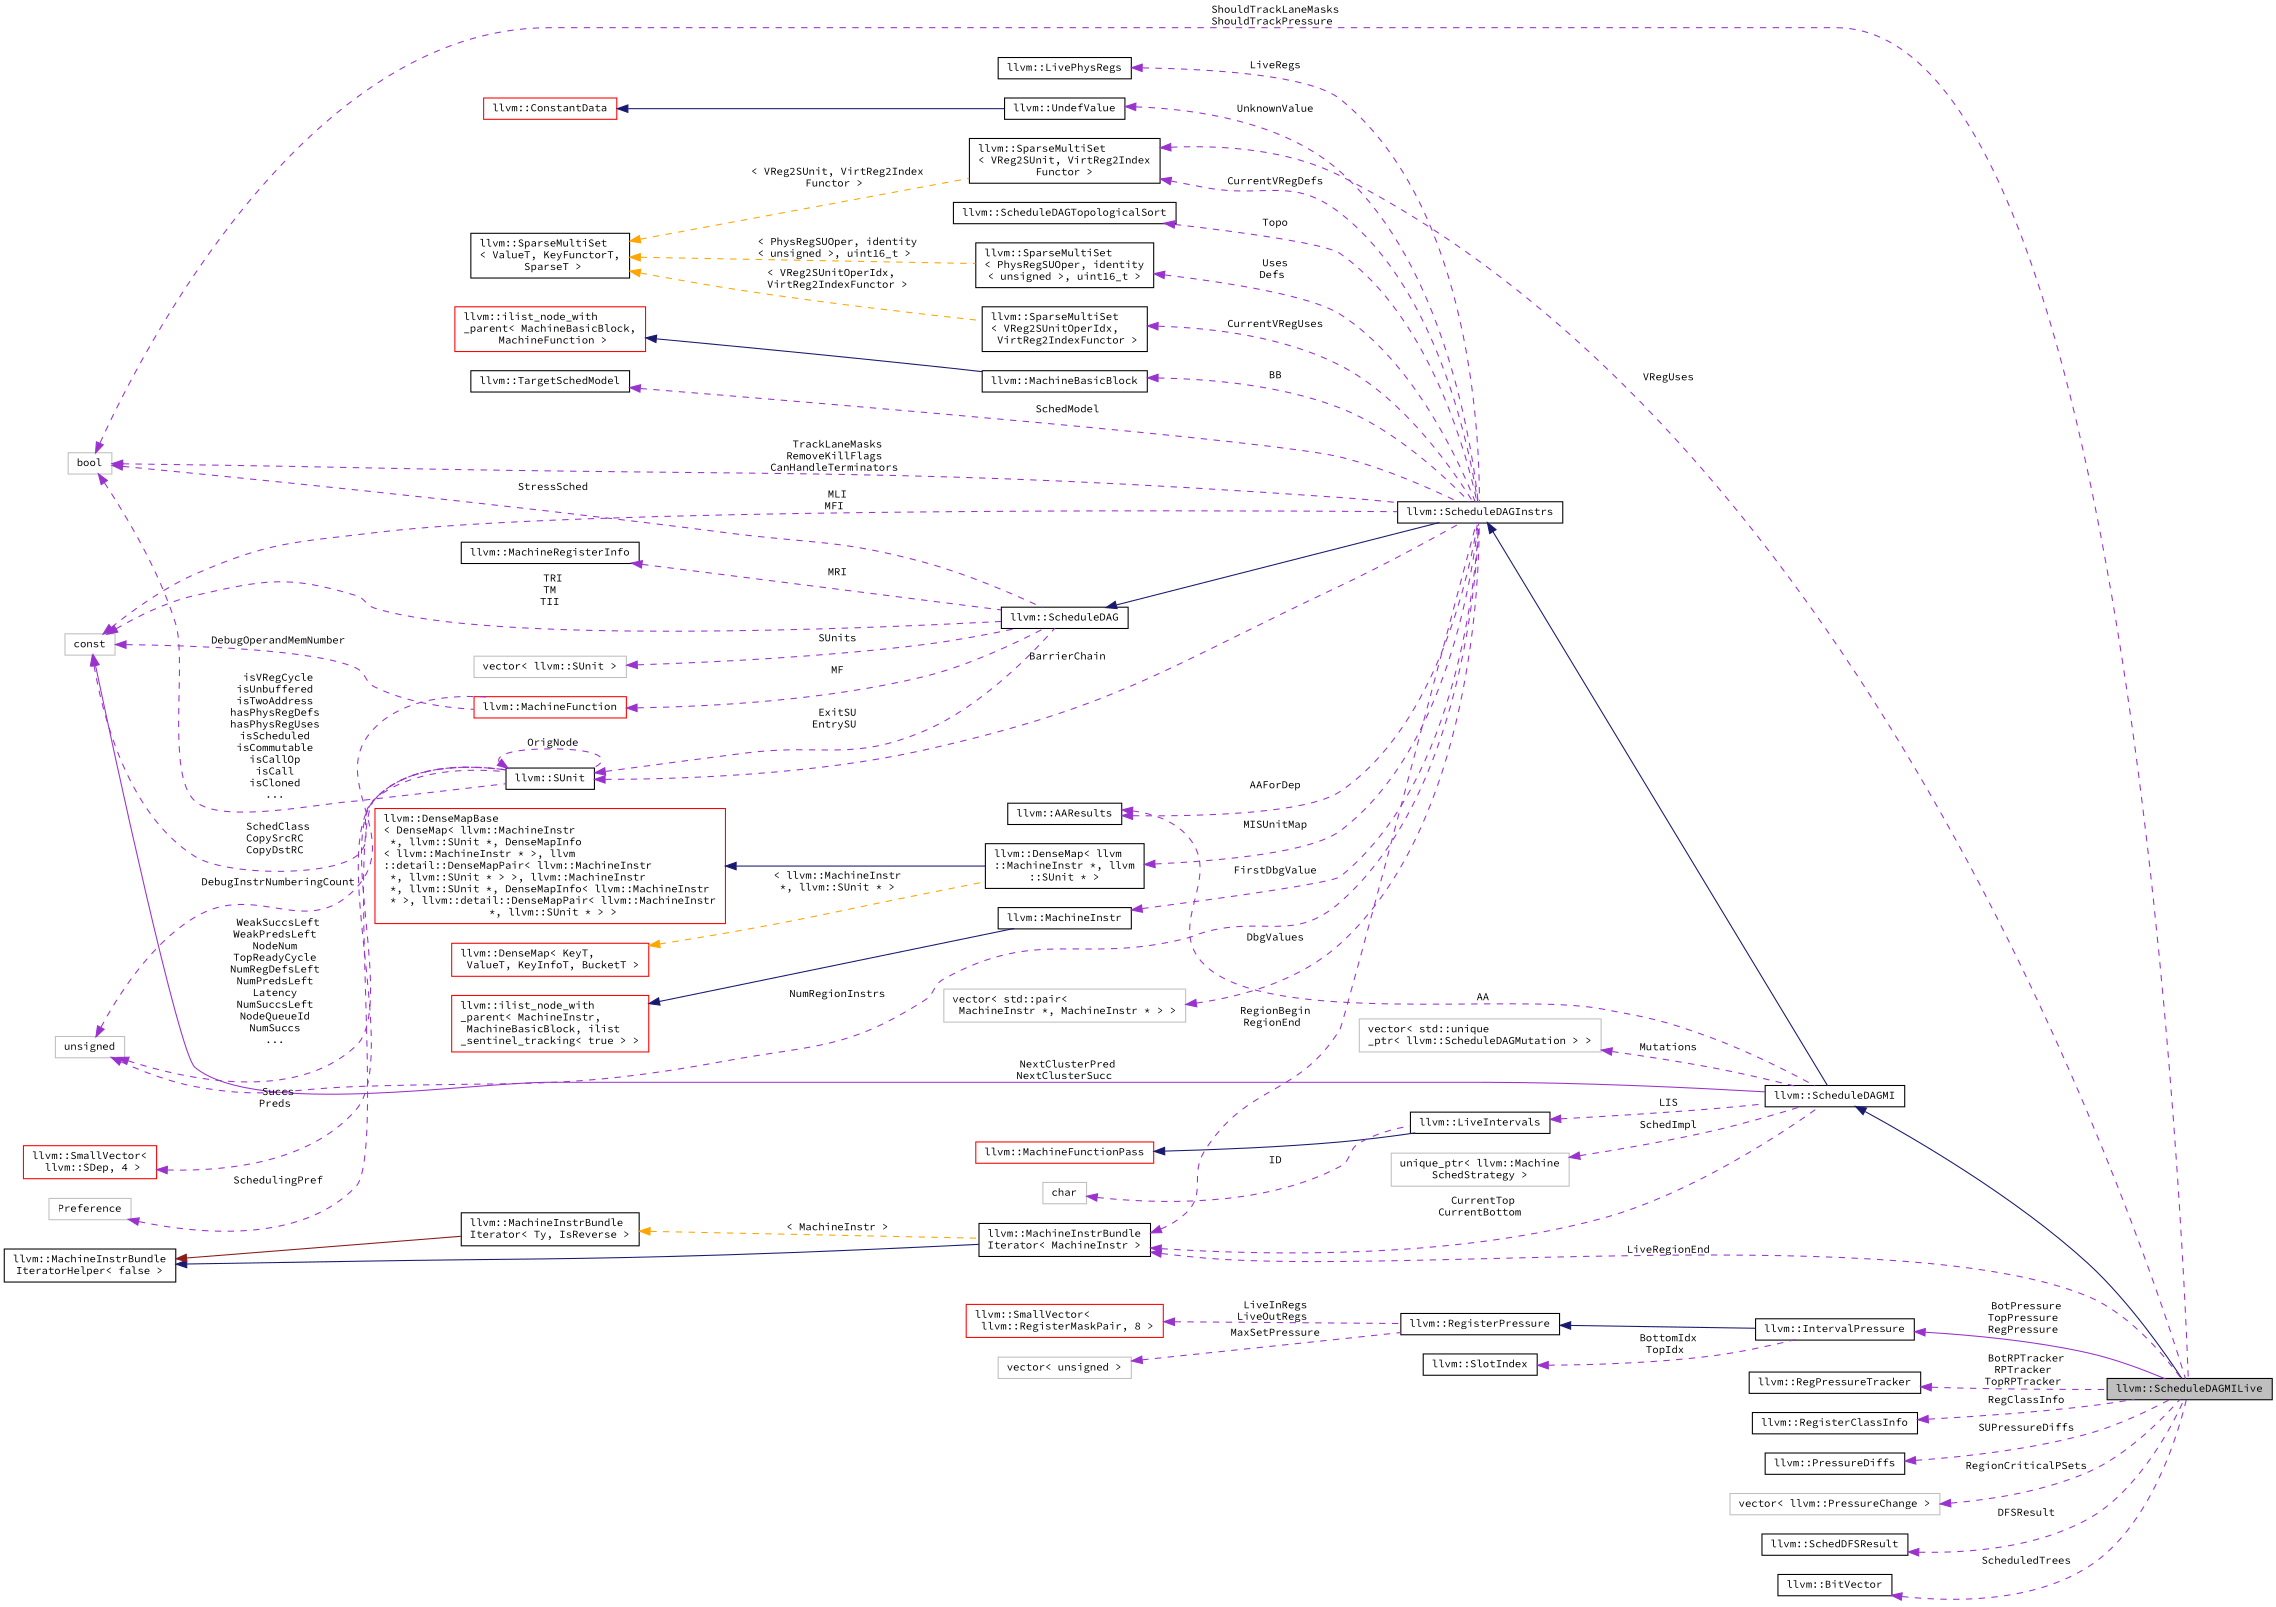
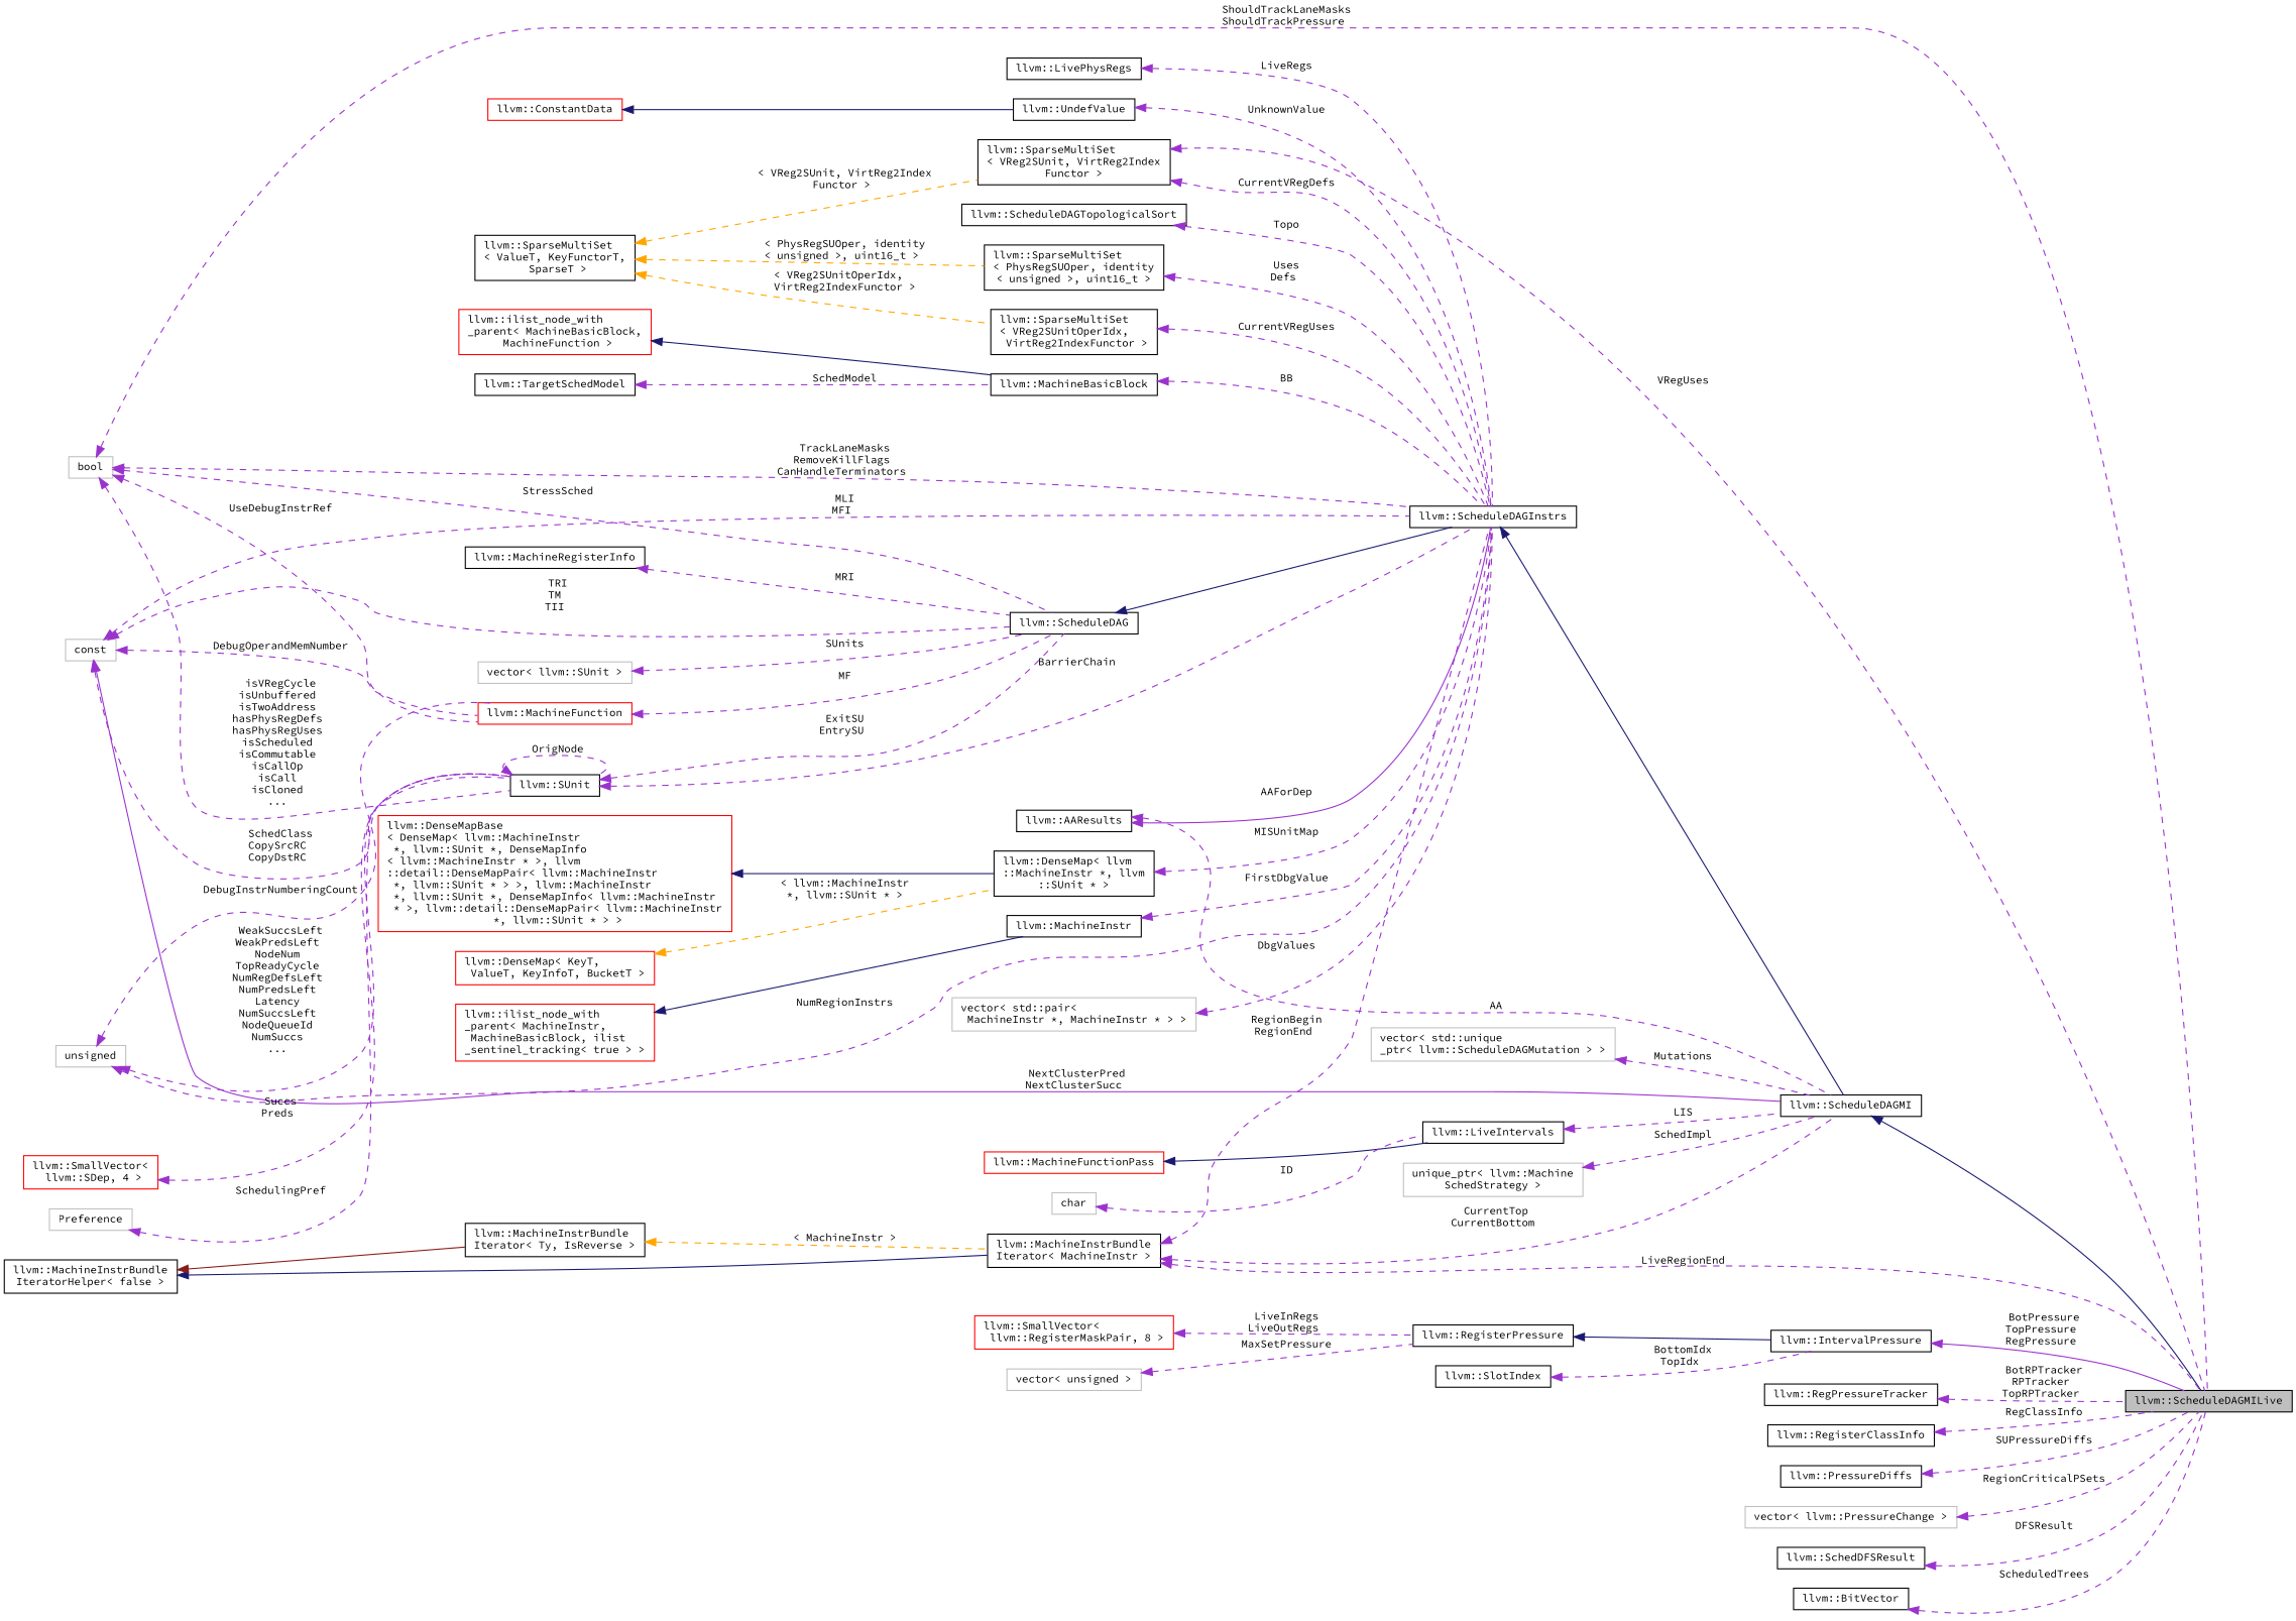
  digraph {
    fontname="Source Code Pro"
    rankdir=LR
    node [color=black fontname="Source Code Pro" fontsize=10 shape=record]
    edge [color=darkorchid3 dir=back fontname="Source Code Pro" fontsize=10 labelfontname=Helvetica labelfontsize=10 style=dashed]
    n1 [fillcolor=grey75 fontcolor=black height=0.2 label="llvm::ScheduleDAGMILive" style=filled width=0.4]
    n2 [height=0.2 label="llvm::ScheduleDAGMI" width=0.4]
    n3 [height=0.2 label="llvm::ScheduleDAGInstrs" width=0.4]
    n4 [height=0.2 label="llvm::ScheduleDAG" width=0.4]
    n5 [color=red height=0.2 label="llvm::MachineFunction" width=0.4]
    n6 [color=grey75 height=0.2 label=bool width=0.4]
    n7 [height=0.2 label="llvm::SUnit" width=0.4]
    n8 [color=grey75 height=0.2 label=const width=0.4]
    n9 [color=grey75 height=0.2 label=unsigned width=0.4]
    n10 [color=red height=0.2 label="llvm::SmallVector\<\l llvm::SDep, 4 \>" width=0.4]
    n11 [color=grey75 height=0.2 label=Preference width=0.4]
    n12 [color=grey75 height=0.2 label="vector\< llvm::SUnit \>" width=0.4]
    n13 [height=0.2 label="llvm::MachineRegisterInfo" width=0.4]
    n14 [height=0.2 label="llvm::DenseMap\< llvm\l::MachineInstr *, llvm\l::SUnit * \>" width=0.4]
    n15 [color=red height=0.2 label="llvm::DenseMapBase\l\< DenseMap\< llvm::MachineInstr\l *, llvm::SUnit *, DenseMapInfo\l\< llvm::MachineInstr * \>, llvm\l::detail::DenseMapPair\< llvm::MachineInstr\l *, llvm::SUnit * \> \>, llvm::MachineInstr\l *, llvm::SUnit *, DenseMapInfo\< llvm::MachineInstr\l * \>, llvm::detail::DenseMapPair\< llvm::MachineInstr\l *, llvm::SUnit * \> \>" width=0.4]
    n16 [color=red height=0.2 label="llvm::DenseMap\< KeyT,\l ValueT, KeyInfoT, BucketT \>" width=0.4]
    n17 [height=0.2 label="llvm::MachineInstrBundle\lIterator\< MachineInstr \>" width=0.4]
    n18 [height=0.2 label="llvm::MachineInstrBundle\lIteratorHelper\< false \>" width=0.4]
    n19 [height=0.2 label="llvm::MachineInstrBundle\lIterator\< Ty, IsReverse \>" width=0.4]
    n20 [color=grey75 height=0.2 label="vector\< std::pair\<\l MachineInstr *, MachineInstr * \> \>" width=0.4]
    n21 [height=0.2 label="llvm::LivePhysRegs" width=0.4]
    n22 [height=0.2 label="llvm::UndefValue" width=0.4]
    n23 [color=red height=0.2 label="llvm::ConstantData" width=0.4]
    n24 [height=0.2 label="llvm::AAResults" width=0.4]
    n25 [height=0.2 label="llvm::ScheduleDAGTopologicalSort" width=0.4]
    n26 [height=0.2 label="llvm::SparseMultiSet\l\< PhysRegSUOper, identity\l\< unsigned \>, uint16_t \>" width=0.4]
    n27 [height=0.2 label="llvm::SparseMultiSet\l\< ValueT, KeyFunctorT,\l SparseT \>" width=0.4]
    n28 [height=0.2 label="llvm::SparseMultiSet\l\< VReg2SUnit, VirtReg2Index\lFunctor \>" width=0.4]
    n29 [height=0.2 label="llvm::SparseMultiSet\l\< VReg2SUnitOperIdx,\l VirtReg2IndexFunctor \>" width=0.4]
    n30 [height=0.2 label="llvm::MachineBasicBlock" width=0.4]
    n31 [color=red height=0.2 label="llvm::ilist_node_with\l_parent\< MachineBasicBlock,\l MachineFunction \>" width=0.4]
    n32 [height=0.2 label="llvm::MachineInstr" width=0.4]
    n33 [color=red height=0.2 label="llvm::ilist_node_with\l_parent\< MachineInstr,\l MachineBasicBlock, ilist\l_sentinel_tracking\< true \> \>" width=0.4]
    n34 [height=0.2 label="llvm::TargetSchedModel" width=0.4]
    n35 [color=grey75 height=0.2 label="vector\< std::unique\l_ptr\< llvm::ScheduleDAGMutation \> \>" width=0.4]
    n36 [height=0.2 label="llvm::LiveIntervals" width=0.4]
    n37 [color=red height=0.2 label="llvm::MachineFunctionPass" width=0.4]
    n38 [color=grey75 height=0.2 label=char width=0.4]
    n39 [color=grey75 height=0.2 label="unique_ptr\< llvm::Machine\lSchedStrategy \>" width=0.4]
    n40 [height=0.2 label="llvm::IntervalPressure" width=0.4]
    n41 [height=0.2 label="llvm::RegisterPressure" width=0.4]
    n42 [color=red height=0.2 label="llvm::SmallVector\<\l llvm::RegisterMaskPair, 8 \>" width=0.4]
    n43 [color=grey75 height=0.2 label="vector\< unsigned \>" width=0.4]
    n44 [height=0.2 label="llvm::SlotIndex" width=0.4]
    n45 [height=0.2 label="llvm::RegPressureTracker" width=0.4]
    n46 [height=0.2 label="llvm::RegisterClassInfo" width=0.4]
    n47 [height=0.2 label="llvm::PressureDiffs" width=0.4]
    n48 [color=grey75 height=0.2 label="vector\< llvm::PressureChange \>" width=0.4]
    n49 [height=0.2 label="llvm::SchedDFSResult" width=0.4]
    n50 [height=0.2 label="llvm::BitVector" width=0.4]
    n2 -> n1 [color=midnightblue style=solid]
    n3 -> n2 [color=midnightblue style=solid]
    n4 -> n3 [color=midnightblue style=solid]
    n5 -> n4 [label=" MF"]
    n6 -> n1 [label=" ShouldTrackLaneMasks\nShouldTrackPressure"]
    n6 -> n3 [label=" TrackLaneMasks\nRemoveKillFlags\nCanHandleTerminators"]
    n6 -> n4 [label=" StressSched"]
+   n6 -> n5 [label=" UseDebugInstrRef"]
    n6 -> n7 [label=" isVRegCycle\nisUnbuffered\nisTwoAddress\nhasPhysRegDefs\nhasPhysRegUses\nisScheduled\nisCommutable\nisCallOp\nisCall\nisCloned\n..."]
    n7 -> n3 [label=" BarrierChain"]
    n7 -> n4 [label=" ExitSU\nEntrySU"]
    n7 -> n7 [label=" OrigNode"]
    n8 -> n2 [label=" NextClusterPred\nNextClusterSucc" style=solid]
    n8 -> n3 [label=" MLI\nMFI"]
    n8 -> n4 [label=" TRI\nTM\nTII"]
    n8 -> n5 [label=" DebugOperandMemNumber"]
    n8 -> n7 [label=" SchedClass\nCopySrcRC\nCopyDstRC"]
    n9 -> n3 [label=" NumRegionInstrs"]
    n9 -> n5 [label=" DebugInstrNumberingCount"]
    n9 -> n7 [label=" WeakSuccsLeft\nWeakPredsLeft\nNodeNum\nTopReadyCycle\nNumRegDefsLeft\nNumPredsLeft\nLatency\nNumSuccsLeft\nNodeQueueId\nNumSuccs\n..."]
    n10 -> n7 [label=" Succs\nPreds"]
    n11 -> n7 [label=" SchedulingPref"]
    n12 -> n4 [label=" SUnits"]
    n13 -> n4 [label=" MRI"]
    n14 -> n3 [label=" MISUnitMap"]
    n15 -> n14 [color=midnightblue style=solid]
    n16 -> n14 [color=orange label=" \< llvm::MachineInstr\l *, llvm::SUnit * \>"]
    n17 -> n1 [label=" LiveRegionEnd"]
    n17 -> n2 [label=" CurrentTop\nCurrentBottom"]
    n17 -> n3 [label=" RegionBegin\nRegionEnd"]
    n18 -> n17 [color=midnightblue style=solid]
    n18 -> n19 [color=firebrick4 style=solid]
    n19 -> n17 [color=orange label=" \< MachineInstr \>"]
    n20 -> n3 [label=" DbgValues"]
    n21 -> n3 [label=" LiveRegs"]
    n22 -> n3 [label=" UnknownValue"]
    n23 -> n22 [color=midnightblue style=solid]
    n24 -> n2 [label=" AA"]
-   n24 -> n3 [label=" AAForDep"]
+   n24 -> n3 [label=" AAForDep" style=solid]
    n25 -> n3 [label=" Topo"]
    n26 -> n3 [label=" Uses\nDefs"]
    n27 -> n26 [color=orange label=" \< PhysRegSUOper, identity\l\< unsigned \>, uint16_t \>"]
    n27 -> n28 [color=orange label=" \< VReg2SUnit, VirtReg2Index\lFunctor \>"]
    n27 -> n29 [color=orange label=" \< VReg2SUnitOperIdx,\l VirtReg2IndexFunctor \>"]
    n28 -> n1 [label=" VRegUses"]
    n28 -> n3 [label=" CurrentVRegDefs"]
    n29 -> n3 [label=" CurrentVRegUses"]
    n30 -> n3 [label=" BB"]
    n31 -> n30 [color=midnightblue style=solid]
    n32 -> n3 [label=" FirstDbgValue"]
    n33 -> n32 [color=midnightblue style=solid]
-   n34 -> n3 [label=" SchedModel"]
+   n34 -> n30 [label=" SchedModel"]
    n35 -> n2 [label=" Mutations"]
    n36 -> n2 [label=" LIS"]
    n37 -> n36 [color=midnightblue style=solid]
    n38 -> n36 [label=" ID"]
    n39 -> n2 [label=" SchedImpl"]
    n40 -> n1 [label=" BotPressure\nTopPressure\nRegPressure" style=solid]
    n41 -> n40 [color=midnightblue style=solid]
    n42 -> n41 [label=" LiveInRegs\nLiveOutRegs"]
    n43 -> n41 [label=" MaxSetPressure"]
    n44 -> n40 [label=" BottomIdx\nTopIdx"]
    n45 -> n1 [label=" BotRPTracker\nRPTracker\nTopRPTracker"]
    n46 -> n1 [label=" RegClassInfo"]
    n47 -> n1 [label=" SUPressureDiffs"]
    n48 -> n1 [label=" RegionCriticalPSets"]
    n49 -> n1 [label=" DFSResult"]
    n50 -> n1 [label=" ScheduledTrees"]
  }
